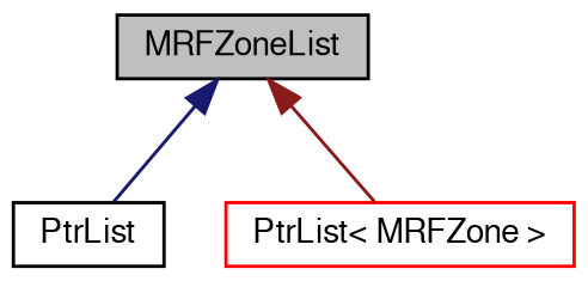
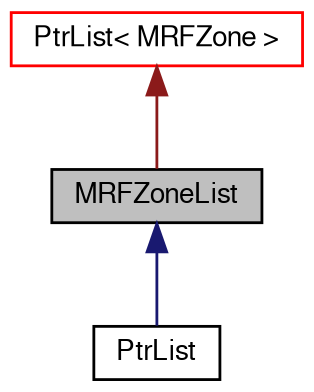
  digraph {
    node [color=black fontname=FreeSans fontsize=10 shape=record]
    edge [dir=back fontname=FreeSans fontsize=10 labelfontname=FreeSans labelfontsize=10 style=solid]
    n1 [fillcolor=grey75 fontcolor=black height=0.2 label=MRFZoneList style=filled width=0.4]
    n2 [height=0.2 label=PtrList width=0.4]
    n3 [color=red height=0.2 label="PtrList\< MRFZone \>" width=0.4]
    n1 -> n2 [color=midnightblue]
-   n1 -> n3 [color=firebrick4]
+   n3 -> n1 [color=firebrick4]
  }
